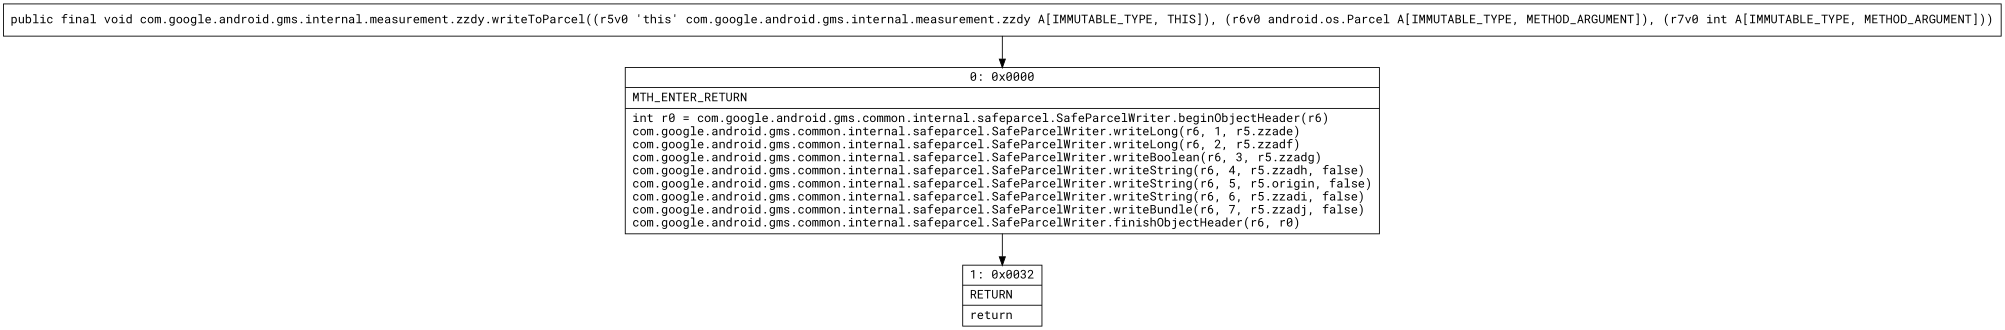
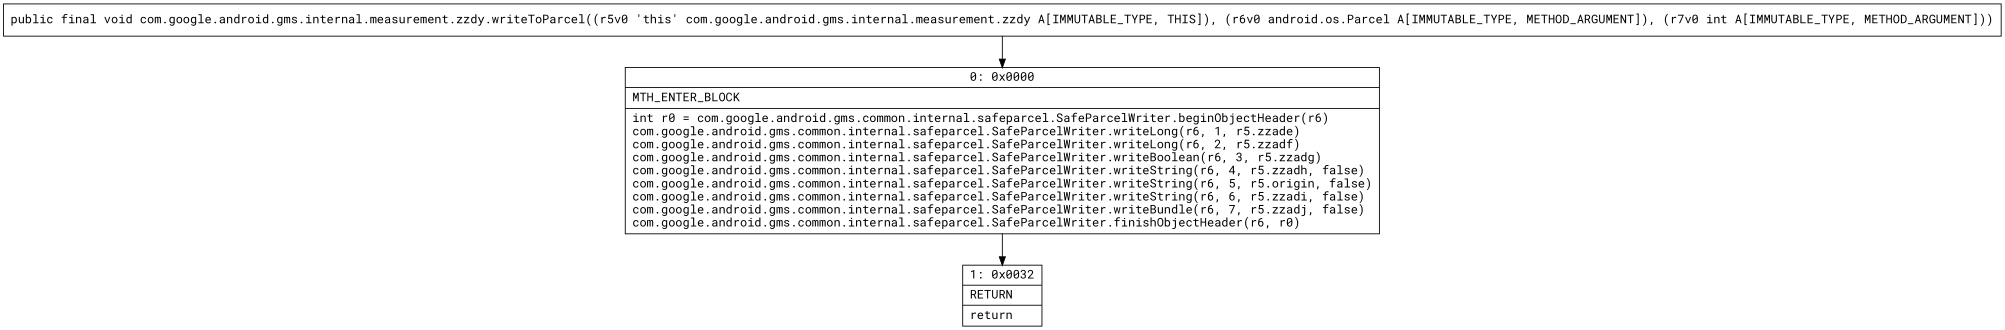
  digraph {
    fontname="Roboto Mono"
    node [shape=record fontname="Roboto Mono"]
    edge [fontname="Roboto Mono"]
-   n1 [label="{0\:\ 0x0000|MTH_ENTER_RETURN\l|int r0 = com.google.android.gms.common.internal.safeparcel.SafeParcelWriter.beginObjectHeader(r6)\lcom.google.android.gms.common.internal.safeparcel.SafeParcelWriter.writeLong(r6, 1, r5.zzade)\lcom.google.android.gms.common.internal.safeparcel.SafeParcelWriter.writeLong(r6, 2, r5.zzadf)\lcom.google.android.gms.common.internal.safeparcel.SafeParcelWriter.writeBoolean(r6, 3, r5.zzadg)\lcom.google.android.gms.common.internal.safeparcel.SafeParcelWriter.writeString(r6, 4, r5.zzadh, false)\lcom.google.android.gms.common.internal.safeparcel.SafeParcelWriter.writeString(r6, 5, r5.origin, false)\lcom.google.android.gms.common.internal.safeparcel.SafeParcelWriter.writeString(r6, 6, r5.zzadi, false)\lcom.google.android.gms.common.internal.safeparcel.SafeParcelWriter.writeBundle(r6, 7, r5.zzadj, false)\lcom.google.android.gms.common.internal.safeparcel.SafeParcelWriter.finishObjectHeader(r6, r0)\l}"]
+   n1 [label="{0\:\ 0x0000|MTH_ENTER_BLOCK\l|int r0 = com.google.android.gms.common.internal.safeparcel.SafeParcelWriter.beginObjectHeader(r6)\lcom.google.android.gms.common.internal.safeparcel.SafeParcelWriter.writeLong(r6, 1, r5.zzade)\lcom.google.android.gms.common.internal.safeparcel.SafeParcelWriter.writeLong(r6, 2, r5.zzadf)\lcom.google.android.gms.common.internal.safeparcel.SafeParcelWriter.writeBoolean(r6, 3, r5.zzadg)\lcom.google.android.gms.common.internal.safeparcel.SafeParcelWriter.writeString(r6, 4, r5.zzadh, false)\lcom.google.android.gms.common.internal.safeparcel.SafeParcelWriter.writeString(r6, 5, r5.origin, false)\lcom.google.android.gms.common.internal.safeparcel.SafeParcelWriter.writeString(r6, 6, r5.zzadi, false)\lcom.google.android.gms.common.internal.safeparcel.SafeParcelWriter.writeBundle(r6, 7, r5.zzadj, false)\lcom.google.android.gms.common.internal.safeparcel.SafeParcelWriter.finishObjectHeader(r6, r0)\l}"]
    n2 [label="{1\:\ 0x0032|RETURN\l|return\l}"]
    n3 [label="{public final void com.google.android.gms.internal.measurement.zzdy.writeToParcel((r5v0 'this' com.google.android.gms.internal.measurement.zzdy A[IMMUTABLE_TYPE, THIS]), (r6v0 android.os.Parcel A[IMMUTABLE_TYPE, METHOD_ARGUMENT]), (r7v0 int A[IMMUTABLE_TYPE, METHOD_ARGUMENT])) }"]
    n1 -> n2
    n3 -> n1
  }
